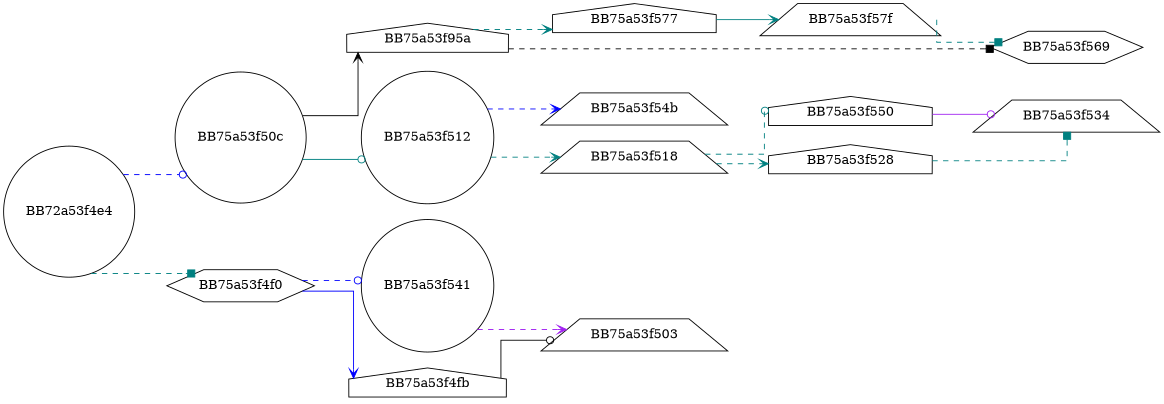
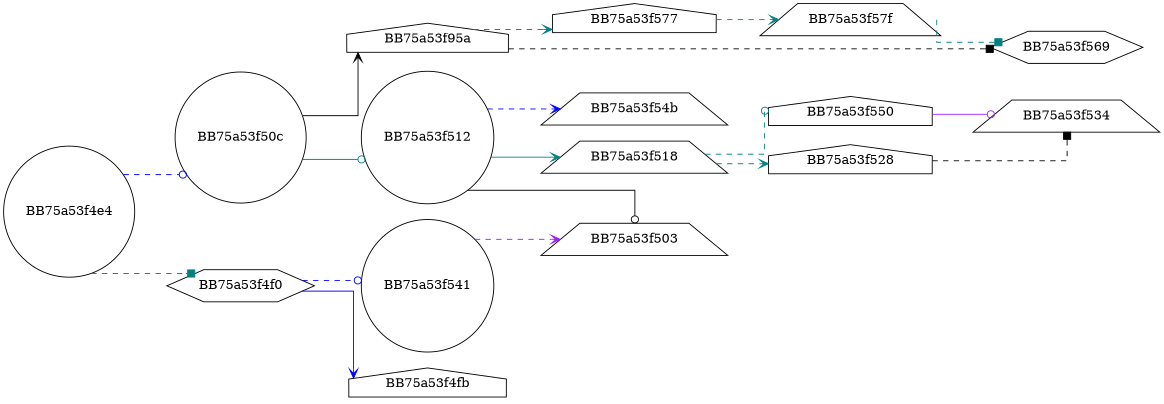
  digraph {
    rankdir=LR
    splines=ortho
    node [shape=house]
    edge [arrowhead=vee color=teal style=dashed]
-   BB75a53f4e4 [shape=circle label=BB72a53f4e4]
+   BB75a53f4e4 [shape=circle]
    BB75a53f50c [shape=circle]
    BB75a53f4f0 [shape=hexagon]
    n4 [label=BB75a53f95a]
    BB75a53f512 [shape=circle]
    BB75a53f541 [shape=circle]
    BB75a53f4fb
    BB75a53f577
    BB75a53f569 [shape=hexagon]
    BB75a53f54b [shape=trapezium]
    BB75a53f518 [shape=trapezium]
    BB75a53f503 [shape=trapezium]
    BB75a53f57f [shape=trapezium]
    BB75a53f550
    BB75a53f528
    BB75a53f534 [shape=trapezium]
    BB75a53f4e4 -> BB75a53f50c [arrowhead=odot color=blue]
    BB75a53f4e4 -> BB75a53f4f0 [arrowhead=box]
    BB75a53f50c -> n4 [color=black style=solid]
    BB75a53f50c -> BB75a53f512 [arrowhead=odot style=solid]
    BB75a53f4f0 -> BB75a53f541 [arrowhead=odot color=blue]
    BB75a53f4f0 -> BB75a53f4fb [color=blue style=solid]
    n4 -> BB75a53f577
    n4 -> BB75a53f569 [arrowhead=box color=black]
    BB75a53f512 -> BB75a53f54b [color=blue]
-   BB75a53f512 -> BB75a53f518
+   BB75a53f512 -> BB75a53f518 [style=solid]
    BB75a53f541 -> BB75a53f503 [color=purple]
-   BB75a53f4fb -> BB75a53f503 [arrowhead=odot color=black style=solid]
-   BB75a53f577 -> BB75a53f57f [style=solid]
+   BB75a53f512 -> BB75a53f503 [arrowhead=odot color=black style=solid]
+   BB75a53f577 -> BB75a53f57f
    BB75a53f518 -> BB75a53f550 [arrowhead=odot]
    BB75a53f518 -> BB75a53f528
    BB75a53f57f -> BB75a53f569 [arrowhead=box]
    BB75a53f550 -> BB75a53f534 [arrowhead=odot color=purple style=solid]
-   BB75a53f528 -> BB75a53f534 [arrowhead=box]
+   BB75a53f528 -> BB75a53f534 [arrowhead=box color=black]
  }
